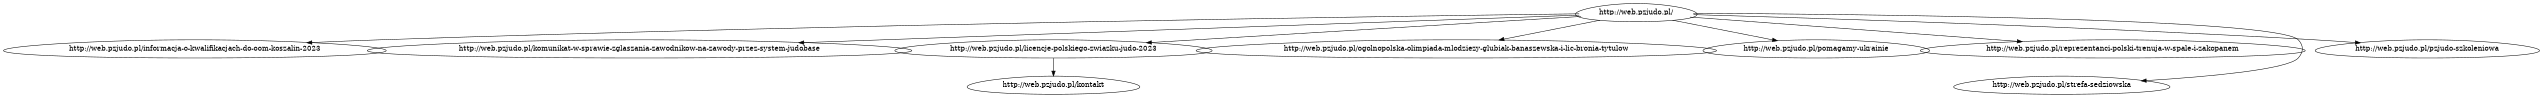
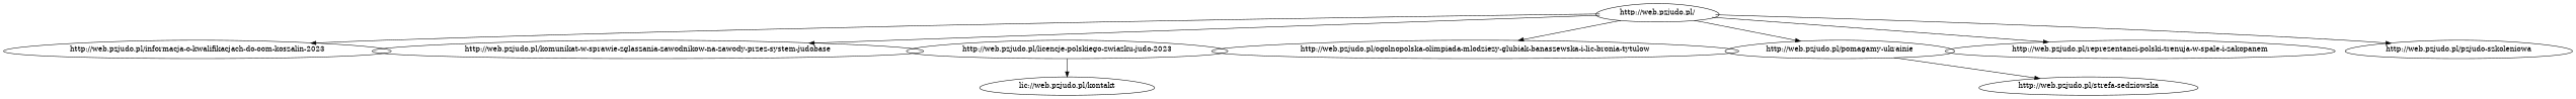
  digraph {
    node [shape=egg]
    n1 [label="http://web.pzjudo.pl/"]
    n2 [label="http://web.pzjudo.pl/informacja-o-kwalifikacjach-do-oom-koszalin-2023"]
    n3 [label="http://web.pzjudo.pl/komunikat-w-sprawie-zglaszania-zawodnikow-na-zawody-przez-system-judobase"]
    n4 [label="http://web.pzjudo.pl/licencje-polskiego-zwiazku-judo-2023"]
    n5 [label="http://web.pzjudo.pl/ogolnopolska-olimpiada-mlodziezy-glubiak-banaszewska-i-lic-bronia-tytulow"]
    n6 [label="http://web.pzjudo.pl/pomagamy-ukrainie"]
    n7 [label="http://web.pzjudo.pl/reprezentanci-polski-trenuja-w-spale-i-zakopanem"]
    n8 [label="http://web.pzjudo.pl/strefa-sedziowska"]
    n9 [label="http://web.pzjudo.pl/pzjudo-szkoleniowa"]
-   n10 [label="http://web.pzjudo.pl/kontakt"]
+   n10 [label="lic://web.pzjudo.pl/kontakt"]
    n1 -> n2
    n1 -> n3
-   n1 -> n4
    n1 -> n5
    n1 -> n6
    n1 -> n7
-   n1 -> n8
+   n6 -> n8
    n1 -> n9
    n4 -> n10
  }
